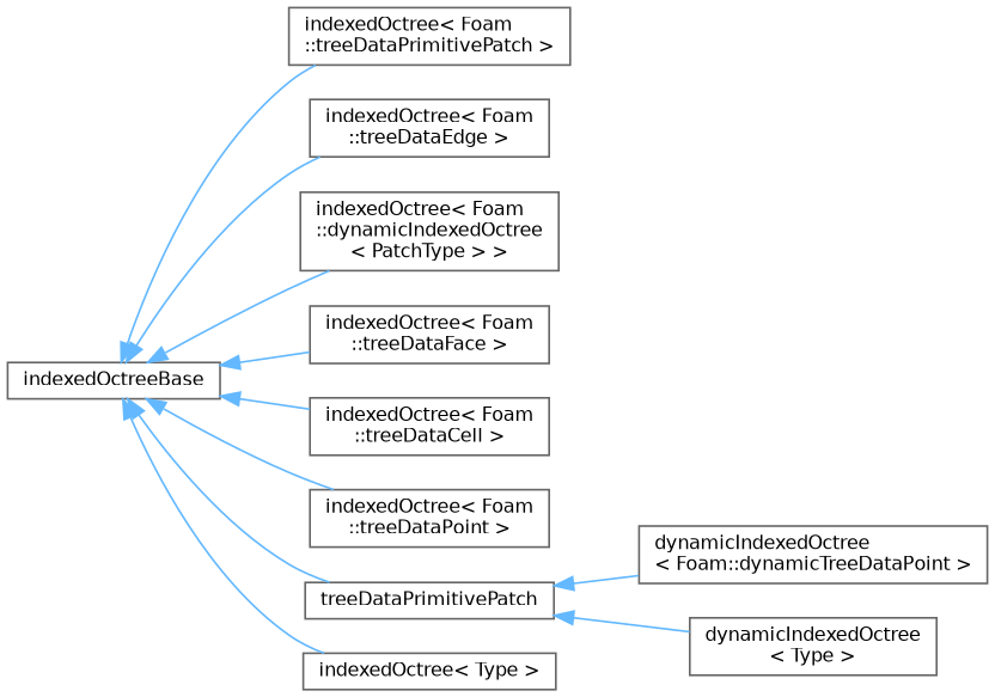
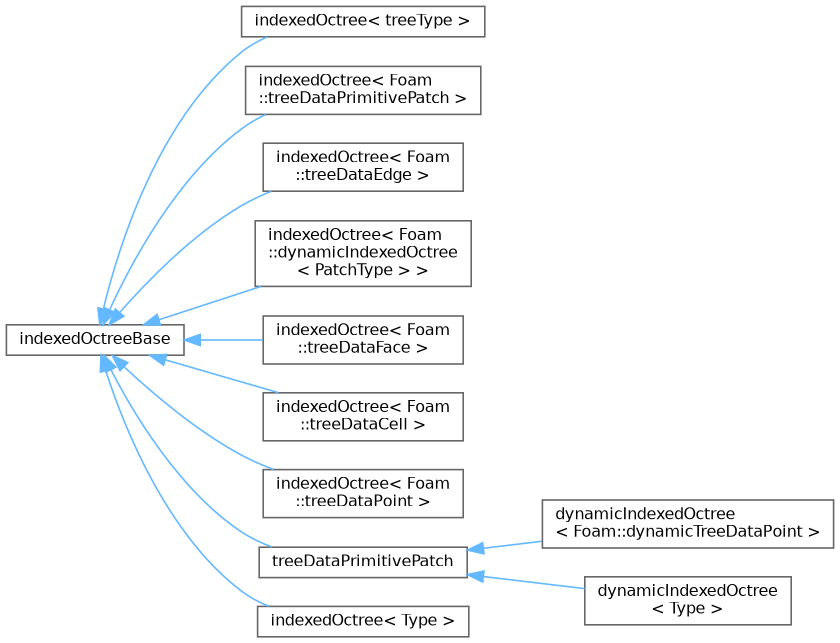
  digraph {
    rankdir=LR
    node [color=grey40 fillcolor=white fontname=Helvetica fontsize=10 shape=box style=filled]
    edge [color=steelblue1 dir=back fontname=Helvetica fontsize=10 labelfontname=Helvetica labelfontsize=10 style=solid]
    n1 [height=0.2 label=indexedOctreeBase width=0.4]
+   n2 [height=0.2 label="indexedOctree\< treeType \>" width=0.4]
    n3 [height=0.2 label="indexedOctree\< Foam\l::treeDataPrimitivePatch \>" width=0.4]
    n4 [height=0.2 label="indexedOctree\< Foam\l::treeDataEdge \>" width=0.4]
    n5 [height=0.2 label="indexedOctree\< Foam\l::dynamicIndexedOctree\l\< PatchType \> \>" width=0.4]
    n6 [height=0.2 label="indexedOctree\< Foam\l::treeDataFace \>" width=0.4]
    n7 [height=0.2 label="indexedOctree\< Foam\l::treeDataCell \>" width=0.4]
    n8 [height=0.2 label="indexedOctree\< Foam\l::treeDataPoint \>" width=0.4]
    n9 [height=0.2 label=treeDataPrimitivePatch width=0.4]
    n10 [height=0.2 label="indexedOctree\< Type \>" width=0.4]
    n11 [height=0.2 label="dynamicIndexedOctree\l\< Foam::dynamicTreeDataPoint \>" width=0.4]
    n12 [height=0.2 label="dynamicIndexedOctree\l\< Type \>" width=0.4]
+   n1 -> n2
    n1 -> n3
    n1 -> n4
    n1 -> n5
    n1 -> n6
    n1 -> n7
    n1 -> n8
    n1 -> n9
    n1 -> n10
    n9 -> n11
    n9 -> n12
  }
